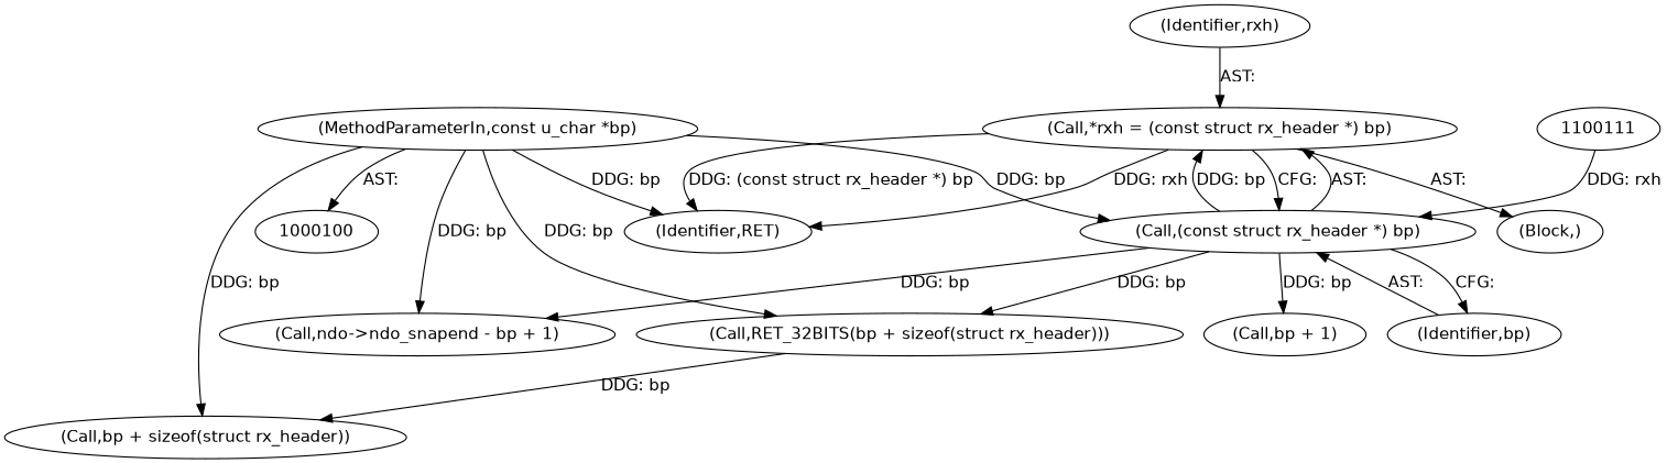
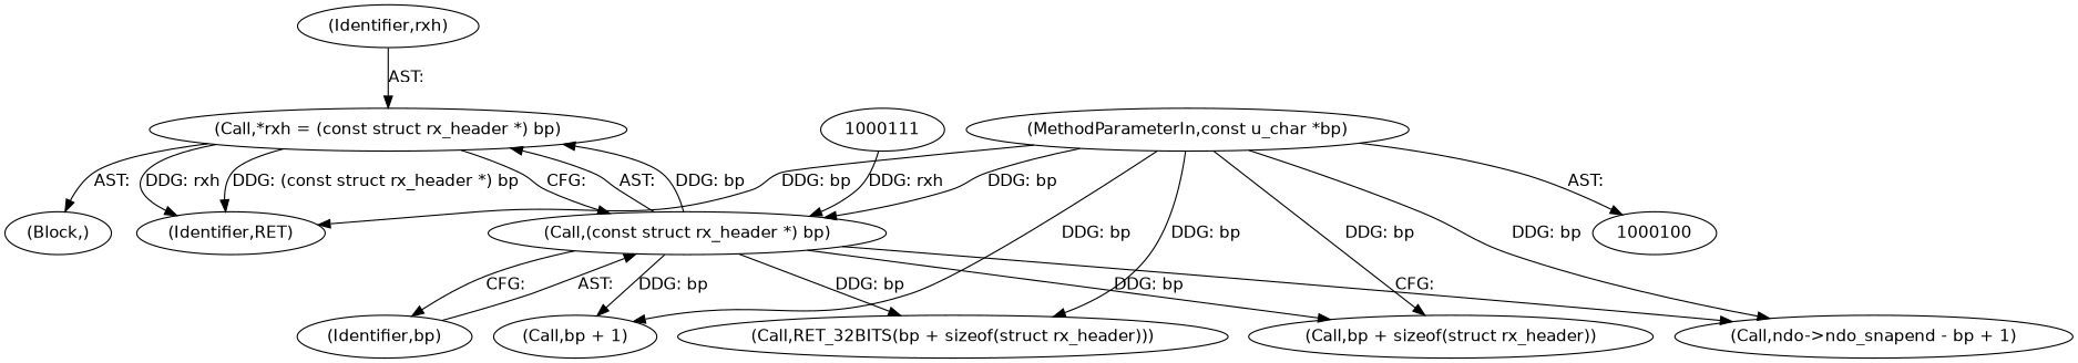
  digraph {
    fontname="DejaVu Sans"
    node [fontname="DejaVu Sans"]
    edge [fontname="DejaVu Sans"]
    n1 [label="(Call,*rxh = (const struct rx_header *) bp)"]
    n2 [label="(Call,(const struct rx_header *) bp)"]
    n3 [label="(Identifier,RET)"]
    n4 [label="(Block,)"]
    n5 [label="(Call,ndo->ndo_snapend - bp + 1)"]
    n6 [label="(Call,bp + sizeof(struct rx_header))"]
    n7 [label="(Identifier,bp)"]
    n8 [label="(Call,bp + 1)"]
    n9 [label="(Call,RET_32BITS(bp + sizeof(struct rx_header)))"]
    n10 [label="(MethodParameterIn,const u_char *bp)"]
    1000100
    n12 [label="(Identifier,rxh)"]
-   1000111 [label=1100111]
+   1000111
    n1 -> n2 [label="CFG: "]
    n1 -> n3 [label="DDG: (const struct rx_header *) bp"]
    n1 -> n3 [label="DDG: rxh"]
    n1 -> n4 [label="AST: "]
    n2 -> n1 [label="AST: "]
    n2 -> n1 [label="DDG: bp"]
-   n2 -> n5 [label="DDG: bp"]
-   n9 -> n6 [label="DDG: bp"]
+   n2 -> n5 [label="CFG: "]
+   n2 -> n6 [label="DDG: bp"]
    n2 -> n7 [label="CFG: "]
    n2 -> n8 [label="DDG: bp"]
    n2 -> n9 [label="DDG: bp"]
    n7 -> n2 [label="AST: "]
    n10 -> n2 [label="DDG: bp"]
    n10 -> n3 [label="DDG: bp"]
    n10 -> n5 [label="DDG: bp"]
    n10 -> n6 [label="DDG: bp"]
+   n10 -> n8 [label="DDG: bp"]
    n10 -> n9 [label="DDG: bp"]
    n10 -> 1000100 [label="AST: "]
    n12 -> n1 [label="AST: "]
    1000111 -> n2 [label="DDG: rxh"]
  }
